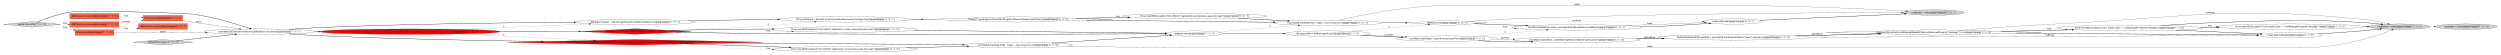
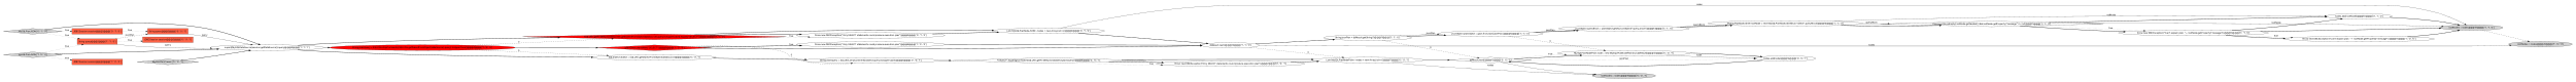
  digraph {
    fontname=Inter
    rankdir=LR
    node [fillcolor=white fontname=Inter shape=ellipse style=filled]
    edge [fontname=Inter style=bold]
    n1 [label="throw new DBCException(\"Only SELECT statements could produce execution plan\")@@@6@@@['1', '0', '0']"]
    n2 [label="dbResult.next()@@@10@@@['1', '1', '0']"]
    n3 [fillcolor=lightgray label="rootNodes = nodes@@@20@@@['1', '0', '0']"]
    n4 [label="List<MySQLPlanNodePlain> nodes = new ArrayList<>()@@@11@@@['0', '0', '1']"]
    n5 [label="String jsonPlan = dbResult.getString(1)@@@11@@@['1', '1', '0']"]
    n6 [fillcolor=tomato label="JDBCSession session@@@2@@@['0', '0', '1']" shape=box]
    n7 [label="MySQLPlanNodePlain node = new MySQLPlanNodePlain(null,dbResult)@@@13@@@['0', '0', '1']"]
    n8 [label="nodes.add(node)@@@14@@@['0', '0', '1']"]
    n9 [label="dbResult.next()@@@12@@@['0', '0', '1']" shape=diamond]
    n10 [label="super((MySQLDataSource)session.getDataSource(),query)@@@3@@@['1', '1', '1']"]
    n11 [label="SQLDialect dialect = SQLUtils.getDialectFromObject(dataSource)@@@4@@@['0', '0', '1']"]
    n12 [fillcolor=red label="String plainQuery = SQLUtils.stripComments(SQLUtils.getDialectFromObject(dataSource),query).toUpperCase()@@@4@@@['1', '0', '0']"]
    n13 [fillcolor=red label="!SQLUtils.getFirstKeyword(SQLUtils.getDialectFromObject(dataSource),query).toUpperCase().equals(\"SELECT\")@@@4@@@['0', '1', '0']" shape=diamond]
    n14 [label="String plainQuery = SQLUtils.stripComments(dialect,query).toUpperCase()@@@5@@@['0', '0', '1']"]
    n15 [fillcolor=red label="!plainQuery.startsWith(\"SELECT\")@@@5@@@['1', '0', '0']" shape=diamond]
    n16 [label="List<MySQLPlanNodeJSON> nodes = new ArrayList<>()@@@9@@@['0', '1', '0']"]
    n17 [label="throw new DBCException(\"Only SELECT statements could produce execution plan\")@@@5@@@['0', '1', '0']"]
    n18 [fillcolor=lightgray label="rootNodes = nodes@@@16@@@['0', '0', '1']"]
    n19 [fillcolor=tomato label="String query@@@2@@@['0', '0', '1']" shape=box]
    n20 [label="!\"SELECT\".equalsIgnoreCase(SQLUtils.getFirstKeyword(dialect,plainQuery))@@@6@@@['0', '0', '1']" shape=diamond]
    n21 [fillcolor=tomato label="JDBCSession session@@@2@@@['0', '1', '0']" shape=box]
    n22 [label="CommonUtils.isEmpty(rootNode.getNested()) && rootNode.getProperty(\"message\") != null@@@15@@@['1', '1', '0']" shape=diamond]
    n23 [fillcolor=lightgray label="rootNodes = nodes@@@19@@@['1', '1', '0']"]
    n24 [label="nodes.add(rootNode)@@@18@@@['0', '1', '0']"]
    n25 [label="throw new DBCException(\"Can't explain plan: \" + rootNode.getProperty(\"message\"))@@@16@@@['1', '1', '0']"]
    n26 [label="throw new DBCException(\"Can't explain plan: \" + rootNode.getProperty(\"message\"))@@@17@@@['1', '0', '0']"]
    n27 [fillcolor=lightgray label="MySQLPlanClassic['0', '0', '1']" shape=diamond]
    n28 [label="JsonObject planObject = gson.fromJson(jsonPlan,)@@@12@@@['1', '1', '0']"]
    n29 [label="JsonObject queryBlock = planObject.getAsJsonObject(\"query_block\")@@@13@@@['1', '1', '0']"]
    n30 [label="throw new DBCException(\"Only SELECT statements could produce execution plan\")@@@7@@@['0', '0', '1']"]
    n31 [label="MySQLPlanNodeJSON rootNode = new MySQLPlanNodeJSON(null,\"select\",queryBlock)@@@14@@@['1', '1', '0']"]
    n32 [fillcolor=tomato label="JDBCSession session@@@2@@@['1', '0', '0']" shape=box]
    n33 [fillcolor=lightgray label="MySQLPlanJSON['1', '0', '0']" shape=diamond]
    n34 [fillcolor=tomato label="String query@@@2@@@['1', '1', '0']" shape=box]
+   n35 [fillcolor=lightgray label="MySQLPlanJSON['0', '1', '0']" shape=diamond]
    n1 -> n2
+   n2 -> n3 [label=nodes style=solid]
    n2 -> n4 [label=0 style=dashed]
    n2 -> n5
    n4 -> n9
    n4 -> n18 [label=nodes style=solid]
    n5 -> n9 [label=0 style=dashed]
    n5 -> n28 [label=jsonPlan style=solid]
    n5 -> n28
    n7 -> n8
    n7 -> n8 [label="node" style=solid]
-   n8 -> n18
+   n8 -> n9
    n9 -> n7
    n9 -> n7 [label=true style=dotted]
    n9 -> n8 [label=jsonPlan style=dotted]
    n9 -> n18 [style=solid]
    n10 -> n11
    n10 -> n12
    n10 -> n13
    n11 -> n14
    n12 -> n11 [label=0 style=dashed]
    n12 -> n13 [label=0 style=dashed]
    n12 -> n15
    n13 -> n16
    n13 -> n17
    n13 -> n17 [label=true style=dotted]
    n14 -> n20
    n15 -> n1
    n15 -> n1 [label=true style=dotted]
    n15 -> n2
    n15 -> n14 [label=0 style=dashed]
    n16 -> n2
    n16 -> n23 [label=nodes style=solid]
    n17 -> n16
    n19 -> n10 [label=query style=solid]
    n20 -> n4
    n20 -> n30 [label=true style=dotted]
    n20 -> n30
    n21 -> n19 [label=true style=dotted]
    n22 -> n23 [label=rootNode style=solid]
    n22 -> n24
    n22 -> n25
    n22 -> n25 [label=true style=dotted]
    n23 -> n3 [style=dashed]
    n24 -> n23
    n25 -> n23
    n25 -> n24
    n25 -> n26 [label=true style=dotted]
    n25 -> n26
    n26 -> n23
    n27 -> n10
    n28 -> n7 [label=0 style=dashed]
    n28 -> n29
    n28 -> n29 [label=jsonPlan style=solid]
    n29 -> n31 [label=queryBlock style=solid]
    n29 -> n31
    n30 -> n4
    n31 -> n22
    n31 -> n22 [label=queryBlock style=solid]
    n31 -> n24 [label=rootNode style=solid]
    n33 -> n10
    n33 -> n32 [label=true style=dotted]
    n33 -> n34 [label=true style=dotted]
    n34 -> n6 [label=true style=dotted]
    n34 -> n10 [label=query style=solid]
    n34 -> n19 [label=jsonPlan style=dashed]
+   n35 -> n10
+   n35 -> n21 [label=true style=dotted]
+   n35 -> n34 [label=true style=dotted]
  }
